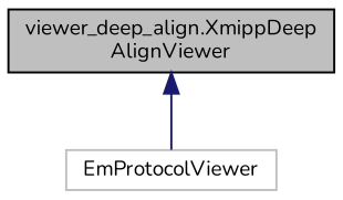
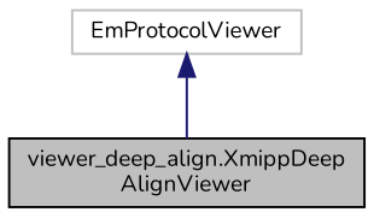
  digraph {
    fontname=Nunito
    node [fontname=Nunito fontsize=10 shape=record style=filled]
    n1 [color=black fillcolor=grey75 fontcolor=black height=0.2 label="viewer_deep_align.XmippDeep\lAlignViewer" width=0.4]
    n2 [color=grey75 fillcolor=white height=0.2 label=EmProtocolViewer width=0.4]
-   n1 -> n2 [color=midnightblue dir=back fontname=Nunito fontsize=10 labelfontname=Helvetica labelfontsize=10 style=solid]
+   n2 -> n1 [color=midnightblue dir=back fontname=Nunito fontsize=10 labelfontname=Helvetica labelfontsize=10 style=solid]
  }
